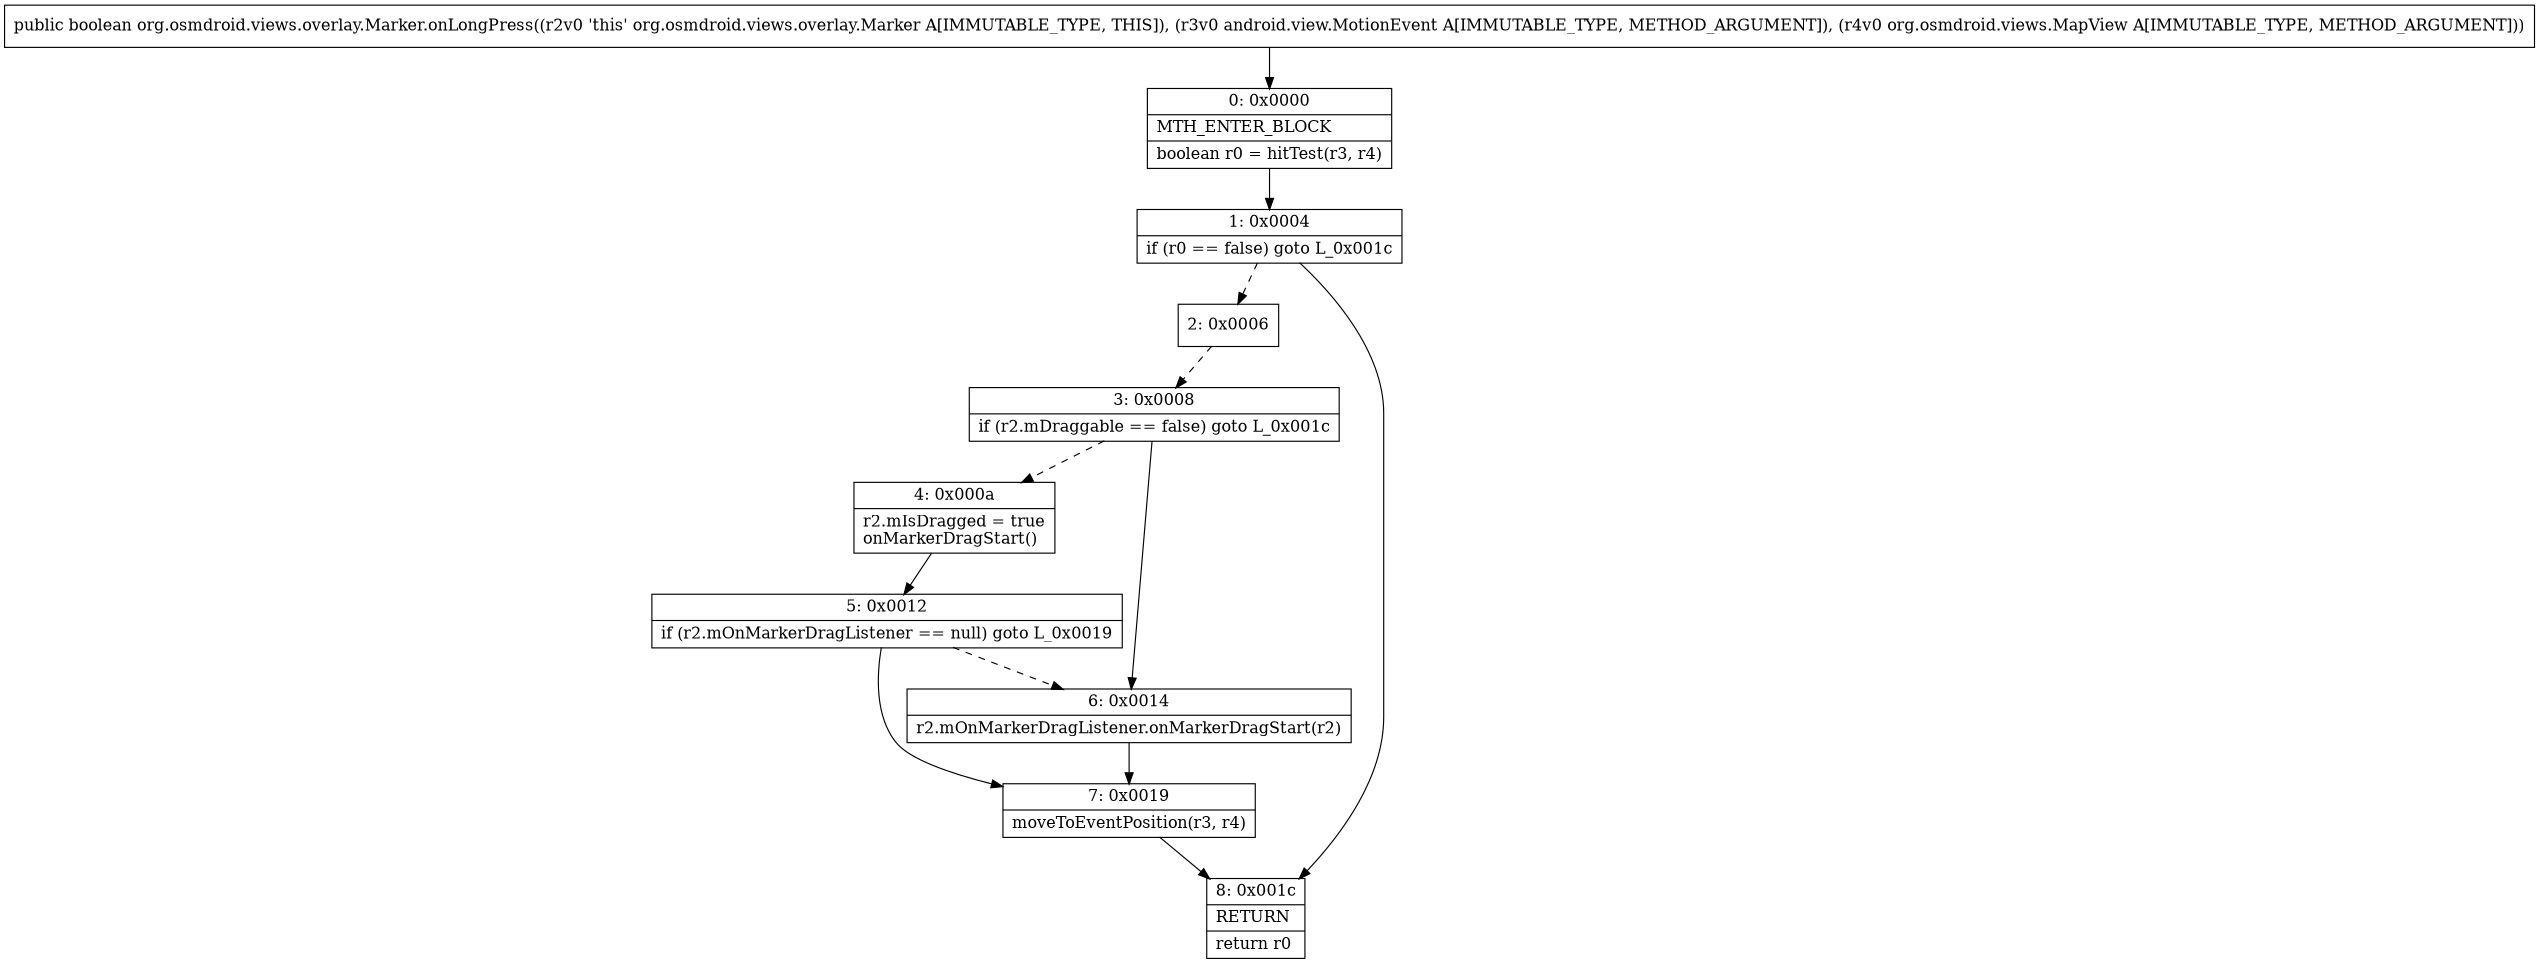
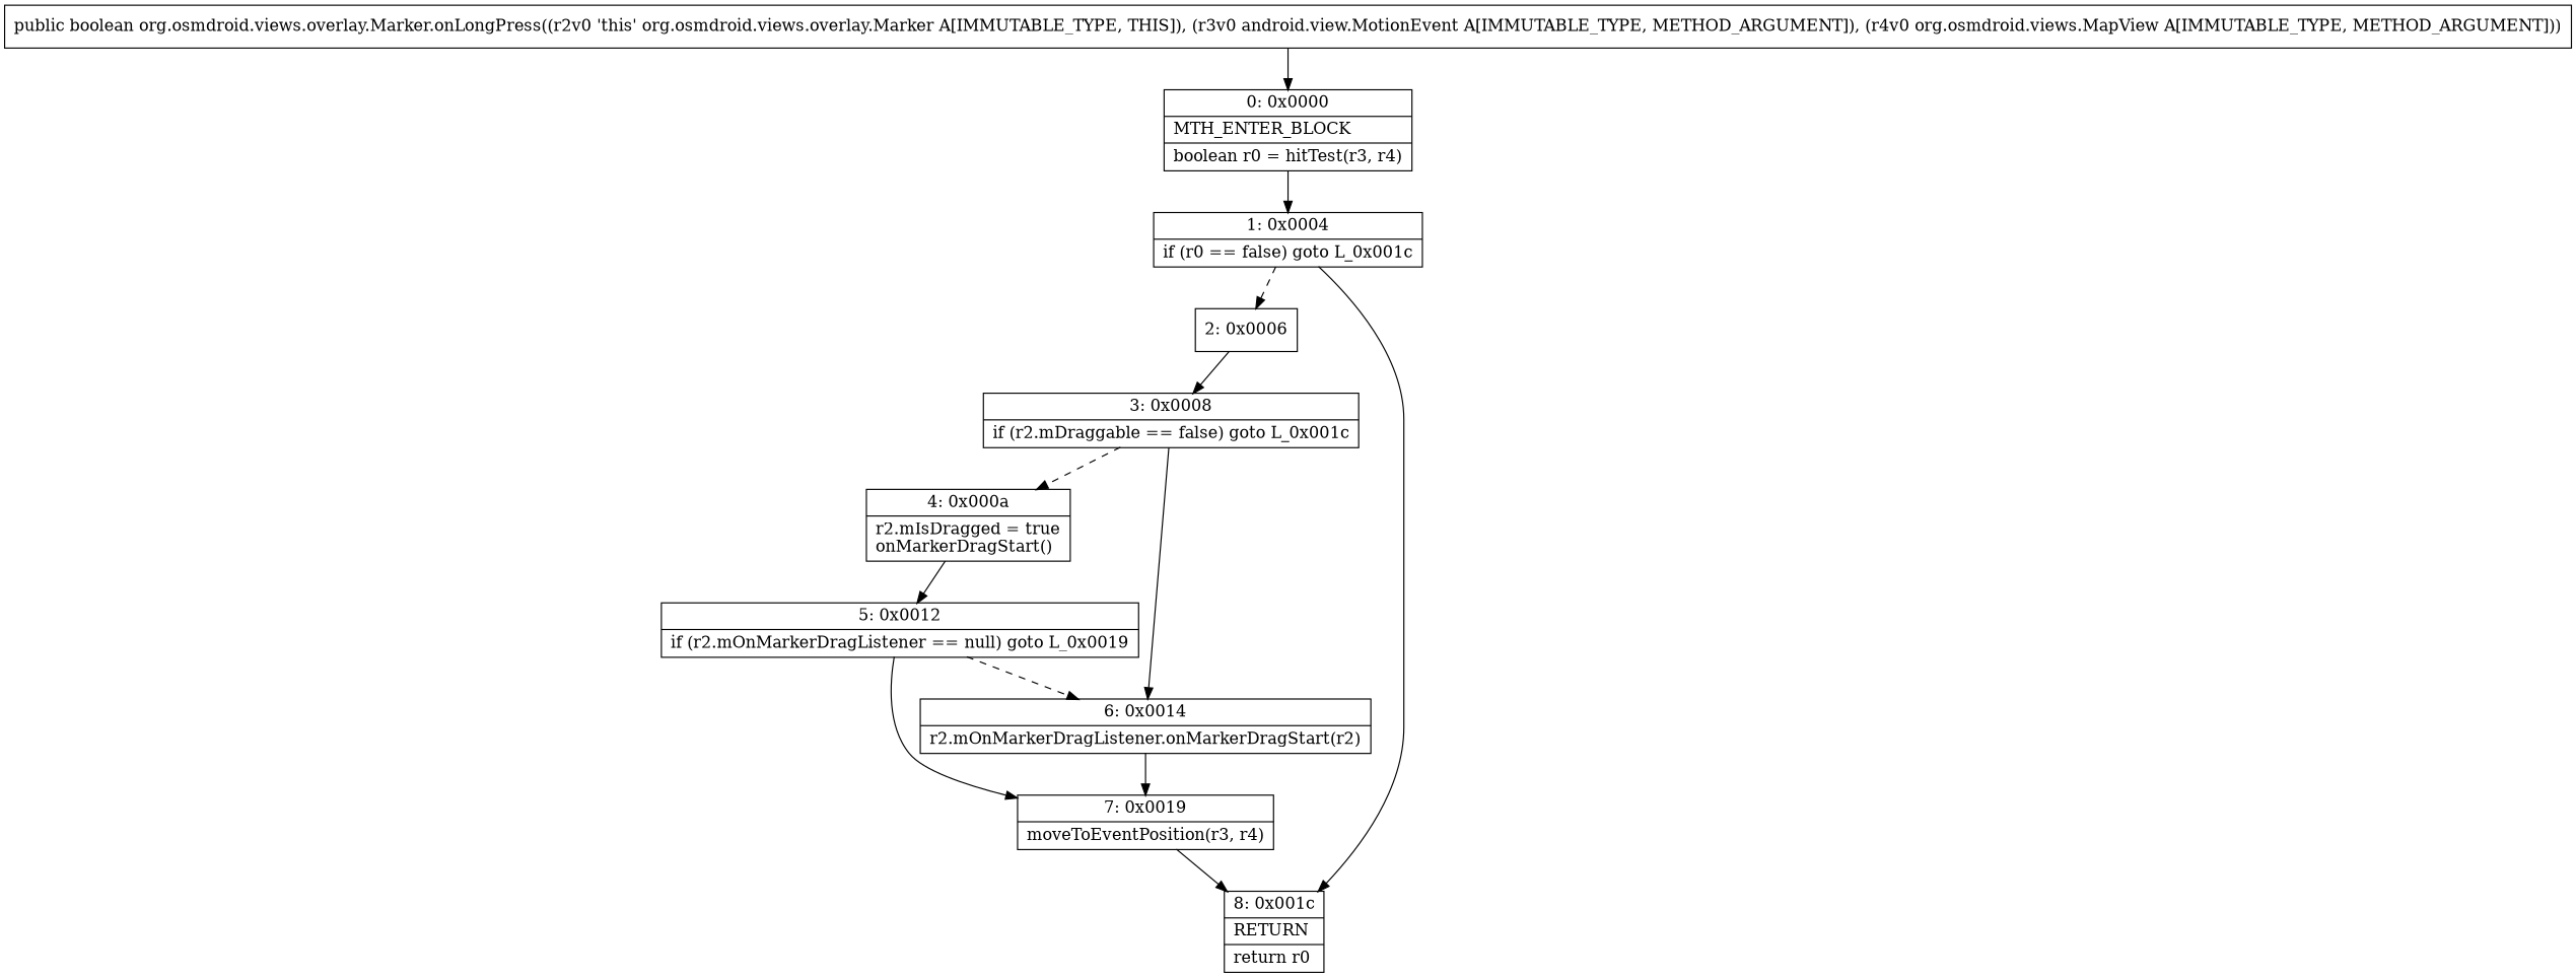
  digraph {
    node [shape=record]
    n1 [label="{0\:\ 0x0000|MTH_ENTER_BLOCK\l|boolean r0 = hitTest(r3, r4)\l}"]
    n2 [label="{1\:\ 0x0004|if (r0 == false) goto L_0x001c\l}"]
    n3 [label="{2\:\ 0x0006}"]
    n4 [label="{8\:\ 0x001c|RETURN\l|return r0\l}"]
    n5 [label="{3\:\ 0x0008|if (r2.mDraggable == false) goto L_0x001c\l}"]
    n6 [label="{4\:\ 0x000a|r2.mIsDragged = true\lonMarkerDragStart()\l}"]
    n7 [label="{6\:\ 0x0014|r2.mOnMarkerDragListener.onMarkerDragStart(r2)\l}"]
    n8 [label="{5\:\ 0x0012|if (r2.mOnMarkerDragListener == null) goto L_0x0019\l}"]
    n9 [label="{7\:\ 0x0019|moveToEventPosition(r3, r4)\l}"]
    n10 [label="{public boolean org.osmdroid.views.overlay.Marker.onLongPress((r2v0 'this' org.osmdroid.views.overlay.Marker A[IMMUTABLE_TYPE, THIS]), (r3v0 android.view.MotionEvent A[IMMUTABLE_TYPE, METHOD_ARGUMENT]), (r4v0 org.osmdroid.views.MapView A[IMMUTABLE_TYPE, METHOD_ARGUMENT])) }"]
    n1 -> n2
    n2 -> n3 [style=dashed]
    n2 -> n4
-   n3 -> n5 [style=dashed]
+   n3 -> n5
    n5 -> n6 [style=dashed]
    n5 -> n7
    n6 -> n8
    n7 -> n9
    n8 -> n7 [style=dashed]
    n8 -> n9
    n9 -> n4
    n10 -> n1
  }
